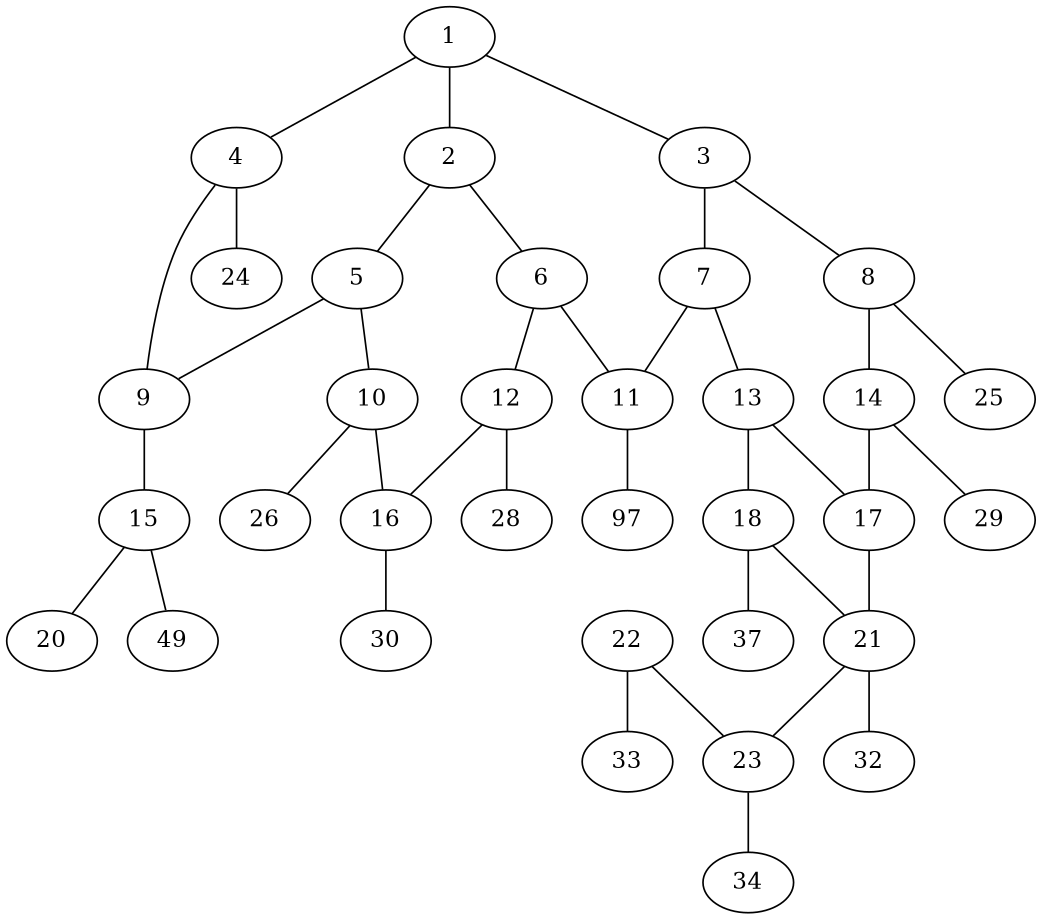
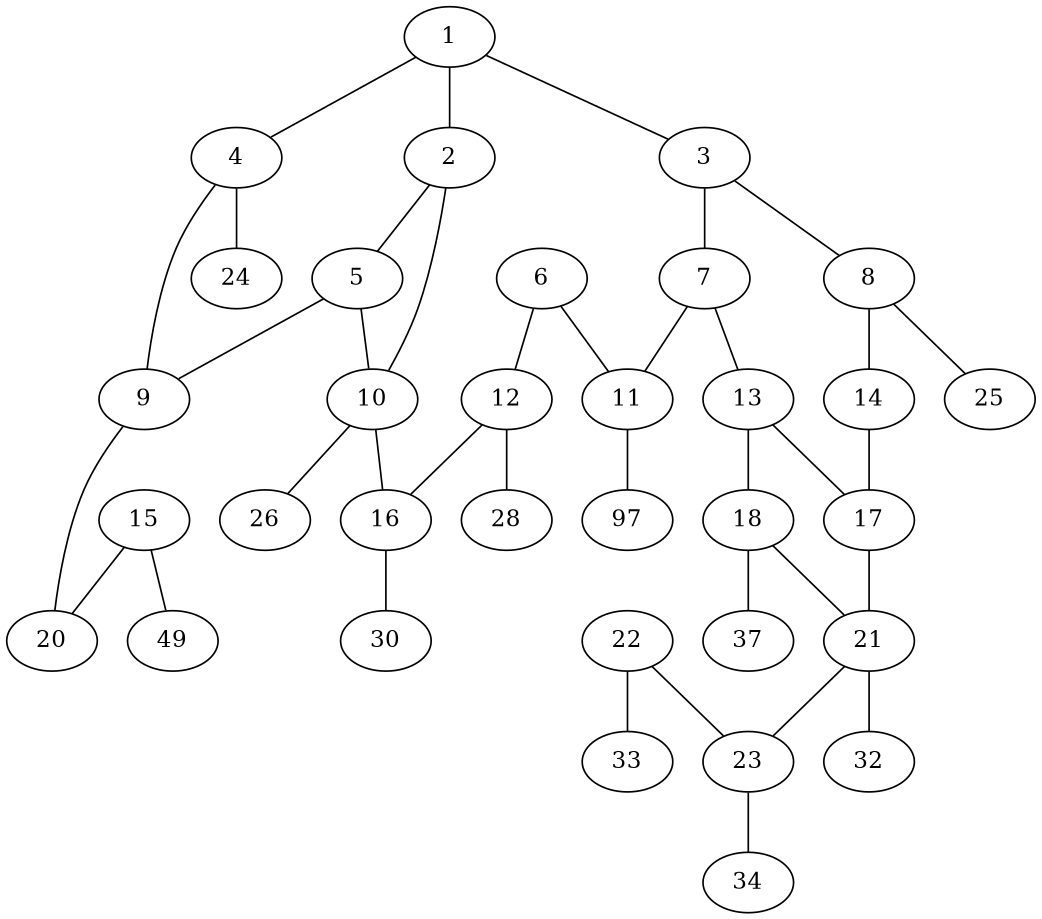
  graph {
    node [chem=C]
    edge [valence=1]
    1
    2
    3
    4
    5
    6
    7
    8
    9
    24 [chem=H]
    10
    11
    12
    13
    14
    25 [chem=H]
    15 [chem=N]
    16
    26 [chem=H]
    n20 [chem=H label=97]
    28 [chem=H]
    17
    18
-   29 [chem=H]
    n25 [chem=O label=49]
    20 [chem=O]
    30 [chem=H]
    21
    n29 [chem=H label=37]
    23
    32 [chem=H]
    22
    33 [chem=H]
    34 [chem=H]
    1 -- 2
    1 -- 3 [valence=2]
    1 -- 4
    2 -- 5 [valence=2]
-   2 -- 6
+   2 -- 10
    3 -- 7
    3 -- 8
    4 -- 9 [valence=2]
    4 -- 24
    5 -- 9
    5 -- 10
    6 -- 11
    6 -- 12 [valence=2]
    7 -- 11 [valence=2]
    7 -- 13
    8 -- 14 [valence=2]
    8 -- 25
-   9 -- 15
+   9 -- 20
    10 -- 16 [valence=2]
    10 -- 26
    11 -- n20
    12 -- 16
    12 -- 28
    13 -- 17 [valence=2]
    13 -- 18
    14 -- 17
-   14 -- 29
    15 -- n25 [valence=2]
    15 -- 20
    16 -- 30
    17 -- 21
    18 -- 21 [valence=2]
    18 -- n29
    21 -- 23 [valence=2]
    21 -- 32
    23 -- 34
    22 -- 23
    22 -- 33
  }
